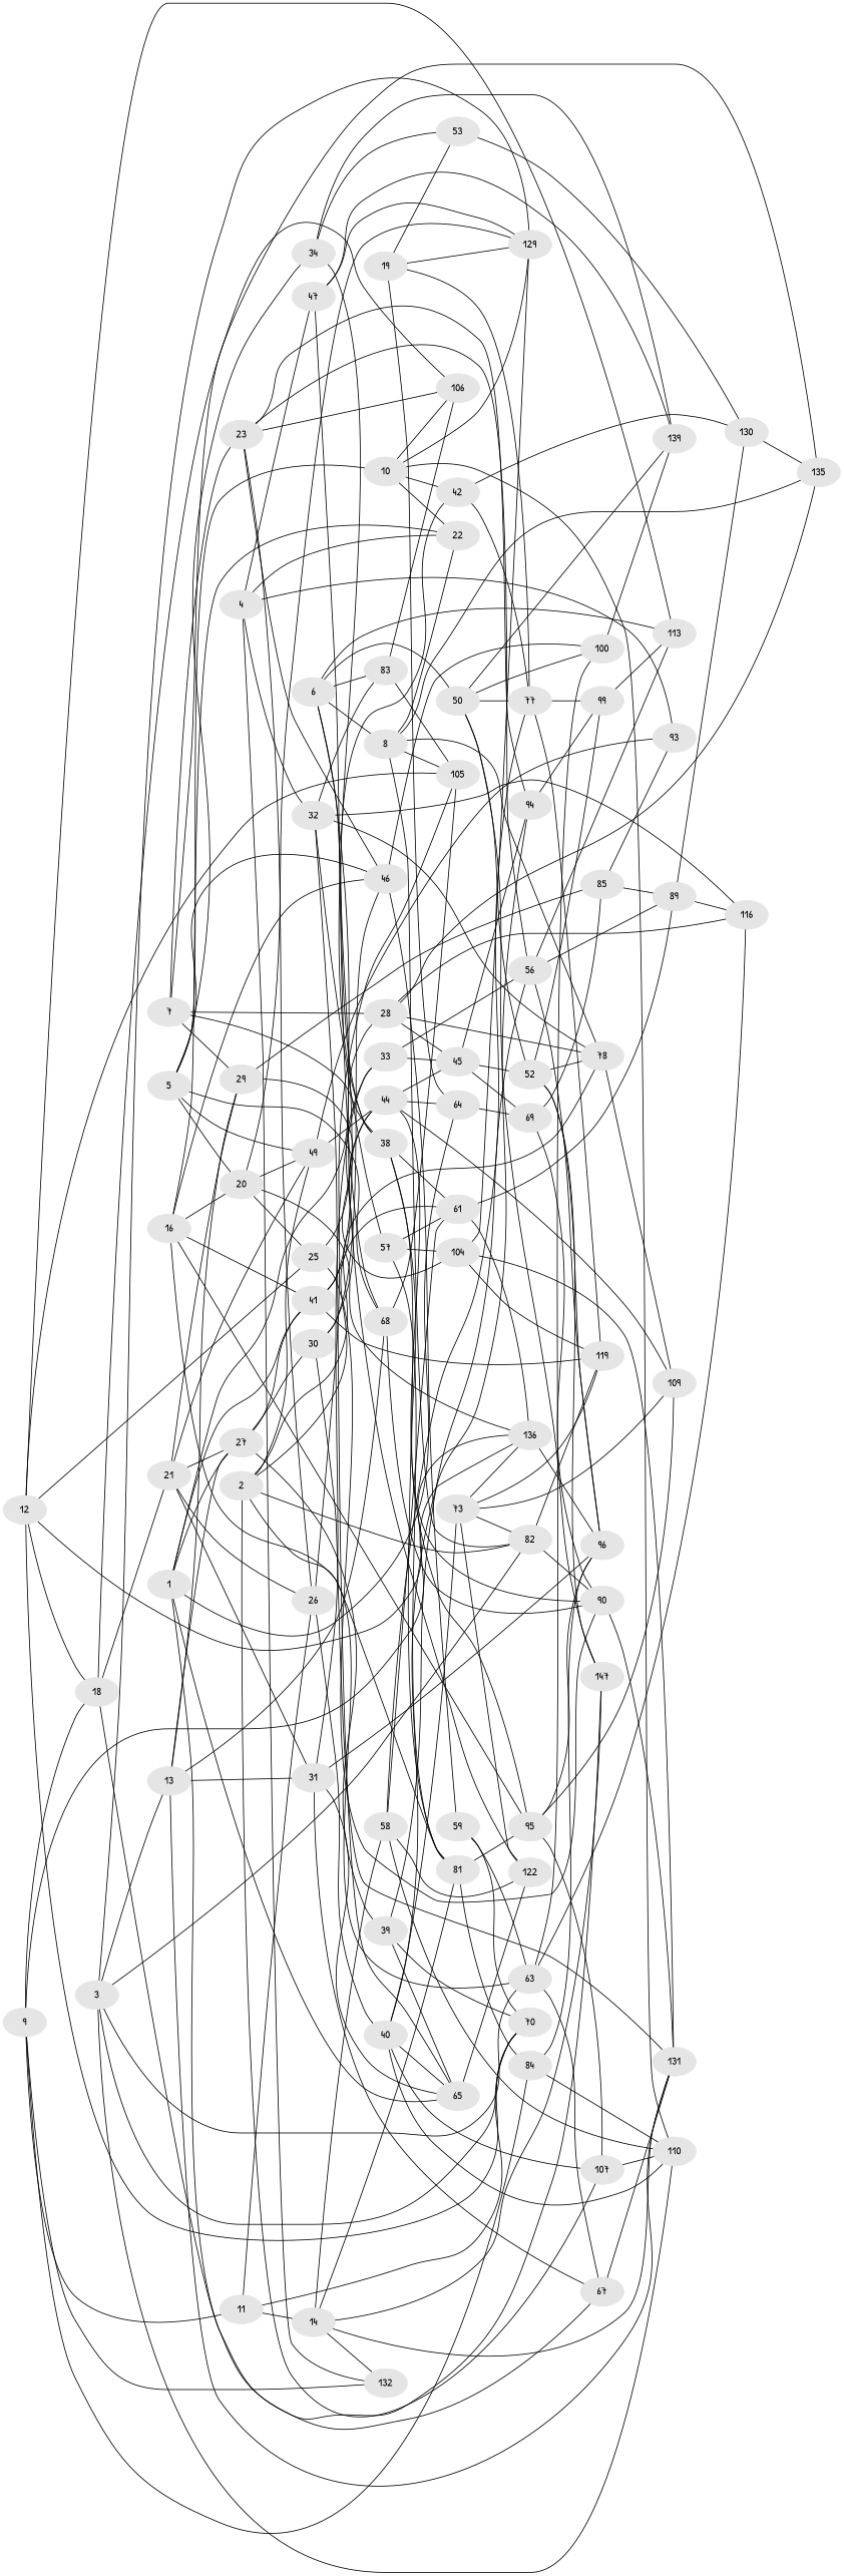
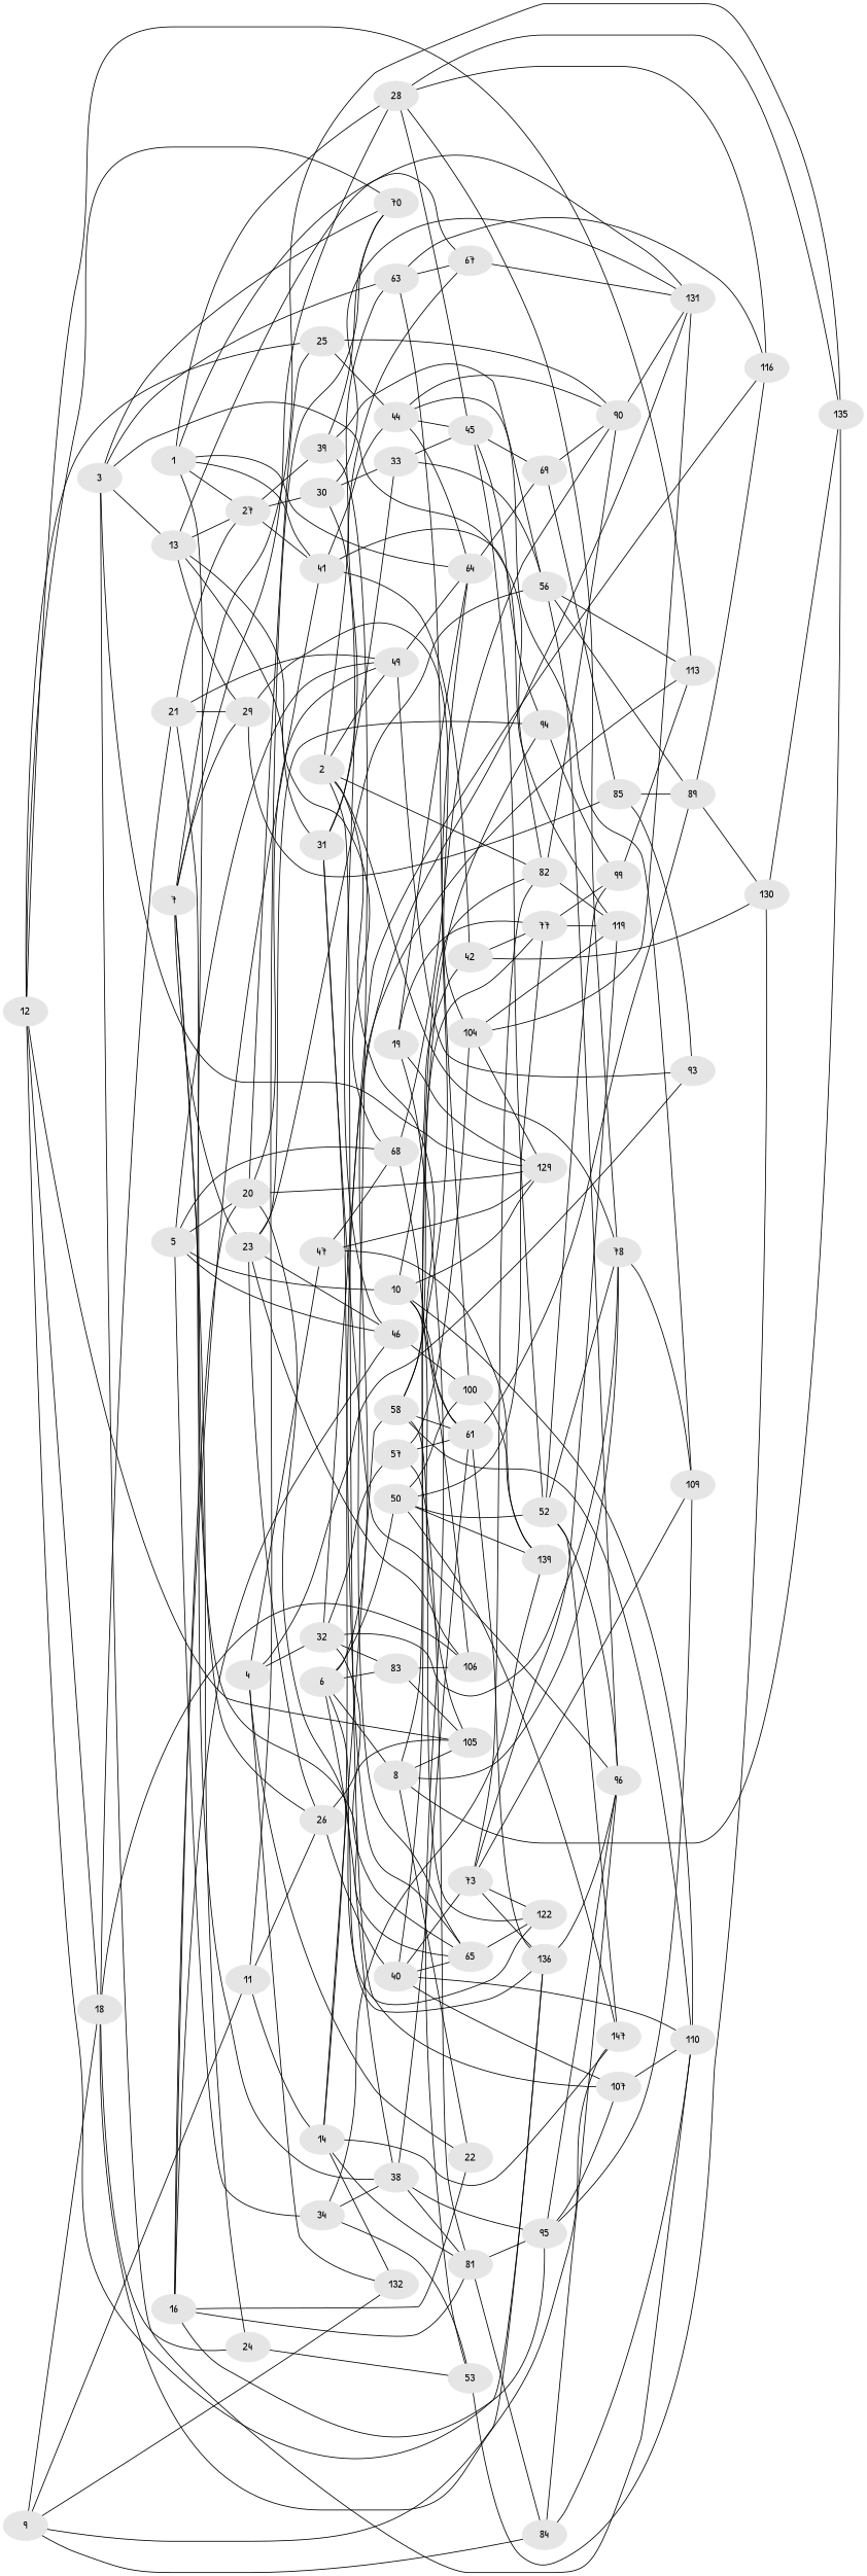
  graph {
    fontname="Patrick Hand"
    rankdir=LR
    node [color=gray90 fontname="Patrick Hand" style=filled]
    edge [fontname="Patrick Hand"]
    1 [super="+43"]
    27 [super="+87"]
    28 [super="+114"]
    41 [super="+121"]
    64 [super="+98"]
    65 [super="+102"]
    67
    30
    39
    78 [super="+146"]
    135
    45 [super="+54"]
    116
    42
    44 [super="+126"]
    119 [super="+123"]
    69
    122
    131 [super="+148"]
    2 [super="+141"]
    49 [super="+51"]
    61 [super="+72"]
    63 [super="+115"]
    82 [super="+140"]
    107
    93
    136 [super="+137"]
    89 [super="+142"]
    100
    109
    90 [super="+120"]
    110 [super="+144"]
    3 [super="+92"]
    13 [super="+60"]
    70 [super="+133"]
    129 [super="+145"]
    68 [super="+75"]
    29 [super="+37"]
    31 [super="+74"]
    4 [super="+101"]
    22
    32 [super="+55"]
    47
    132
    83
    57
    139
    5 [super="+66"]
    10 [super="+62"]
    20 [super="+76"]
    34
    46 [super="+97"]
    106
    25
    38 [super="+118"]
    53 [super="+113"]
-   59
    105 [super="+117"]
    6 [super="+15"]
    8 [super="+80"]
    50 [super="+143"]
    n62 [label=113]
    81 [super="+108"]
    95 [super="+128"]
    147
    77 [super="+134"]
    52 [super="+111"]
    7 [super="+17"]
    23 [super="+35"]
+   24
    26
    56 [super="+79"]
    94
    85
    104 [super="+124"]
    9 [super="+36"]
    11
    18 [super="+71"]
    84
    14 [super="+48"]
    21 [super="+88"]
    96 [super="+125"]
    130
    58 [super="+138"]
    12 [super="+86"]
    33
    16 [super="+112"]
    19
    99
    40 [super="+127"]
    73 [super="+91"]
    1 -- 27
    1 -- 28
    1 -- 41
    1 -- 64
    1 -- 65
    1 -- 67
    27 -- 41
    27 -- 30
    27 -- 39
    28 -- 78
    28 -- 135
    28 -- 45
    28 -- 116
    41 -- 42
    41 -- 44
    41 -- 119
    64 -- 69
    65 -- 122
    67 -- 131
    30 -- 131
    30 -- 46
    30 -- 33
    39 -- 65
    39 -- 70
    39 -- 56
    78 -- 109
    45 -- 69
    45 -- 52
    45 -- 94
    42 -- 77
    42 -- 130
    44 -- 64
    44 -- 45
    44 -- 109
    44 -- 90
    69 -- 90
    69 -- 85
    2 -- 78
    2 -- 49
    2 -- 61
    2 -- 63
    2 -- 82
    2 -- 107
-   49 -- 44
+   49 -- 64
    49 -- 93
    61 -- 136
    61 -- 89
    63 -- 67
    63 -- 116
    63 -- 100
    82 -- 119
    82 -- 90
    107 -- 110
    136 -- 96
    89 -- 116
    89 -- 130
    100 -- 139
    90 -- 131
    3 -- 63
    3 -- 82
    3 -- 110
    3 -- 13
    3 -- 70
    3 -- 129
    13 -- 27
    13 -- 131
    13 -- 68
    13 -- 29
    13 -- 31
    68 -- 90
    68 -- 105 [weight=2]
    29 -- 85
    29 -- 104
    31 -- 65
    31 -- 67
    31 -- 96
    31 -- 33
    4 -- 93
    4 -- 22
    4 -- 32
    4 -- 47
    4 -- 132 [weight=2]
    32 -- 65
    32 -- 78
    32 -- 116
    32 -- 83
    32 -- 57
    47 -- 129
    47 -- 68
    47 -- 139
    83 -- 106
    83 -- 105
    57 -- 61
    57 -- 81
    57 -- 104
    5 -- 49
    5 -- 68
    5 -- 10
    5 -- 20
    5 -- 34
    5 -- 46
    10 -- 42
    10 -- 110
    10 -- 129
-   10 -- 22
+   10 -- 61
    10 -- 106
    20 -- 49
    20 -- 136
    20 -- 129
    20 -- 25
    34 -- 139
    34 -- 38
    34 -- 53
    46 -- 100
-   46 -- 59
    25 -- 44
    25 -- 90
    38 -- 61
    38 -- 81
    38 -- 95
    53 -- 130
-   59 -- 63
-   59 -- 70 [weight=2]
    6 -- 122
    6 -- 83
    6 -- 38
    6 -- 8
    6 -- 50
    6 -- n62
    8 -- 78
    8 -- 135
    8 -- 82
    8 -- 22
    8 -- 105
    50 -- 100
    50 -- 139
    50 -- 147
    50 -- 77
    50 -- 52
    81 -- 95
    81 -- 84
    95 -- 107
    95 -- 109
    95 -- 96
    77 -- 119
    77 -- 99
    52 -- 78
    52 -- 147
    52 -- 96
    52 -- 99
    7 -- 28
    7 -- 135
    7 -- 29
    7 -- 38
    7 -- 23
+   7 -- 24
    23 -- 46
    23 -- 106
    23 -- 26
    23 -- 56
    23 -- 94
+   24 -- 53 [weight=2]
    26 -- 105
    26 -- 40
    56 -- 89
    56 -- n62
    56 -- 96
    94 -- 99
    85 -- 93
    85 -- 89
    104 -- 119 [weight=2]
    104 -- 131
    104 -- 129
    9 -- 136 [weight=2]
    9 -- 132
    9 -- 11
    9 -- 18
    9 -- 84
    11 -- 70
    11 -- 26
    11 -- 14
    18 -- 106
    18 -- 147
+   18 -- 24
    18 -- 21
    84 -- 110
    84 -- 96
    14 -- 131
    14 -- 132
    14 -- 81
    14 -- 147
    14 -- 58
    21 -- 27
    21 -- 49
    21 -- 29
-   21 -- 31
    21 -- 26
    130 -- 135
+   58 -- 64
    58 -- 122
    58 -- 61
    58 -- 110
    58 -- 77
    12 -- 136
    12 -- 70
    12 -- 25
    12 -- 105
    12 -- n62
    12 -- 18
    33 -- 45
    33 -- 56
    16 -- 41
    16 -- 22
    16 -- 20
    16 -- 46
    16 -- 81
    16 -- 95
    19 -- 64
    19 -- 129
    19 -- 53
    19 -- 77
    99 -- n62
    40 -- 65
    40 -- 107
    40 -- 110
    40 -- 94
    40 -- 73
    73 -- 119
    73 -- 122
    73 -- 82
    73 -- 136
    73 -- 109
  }
